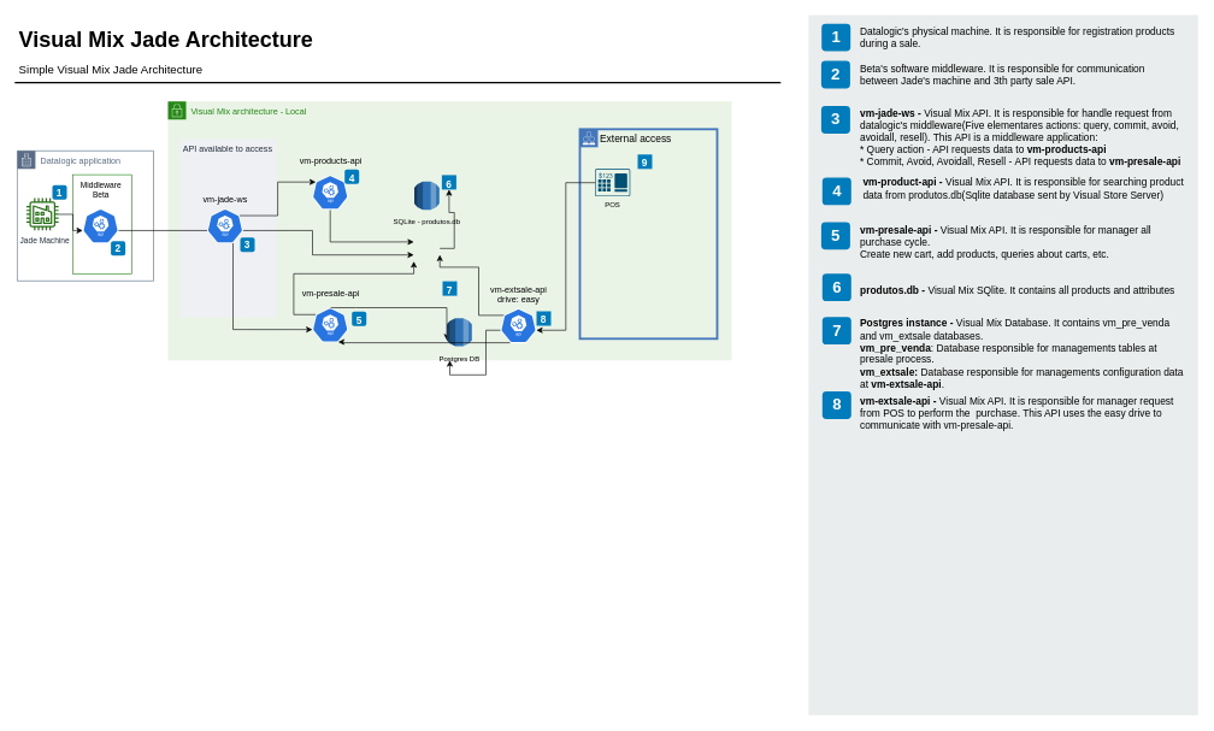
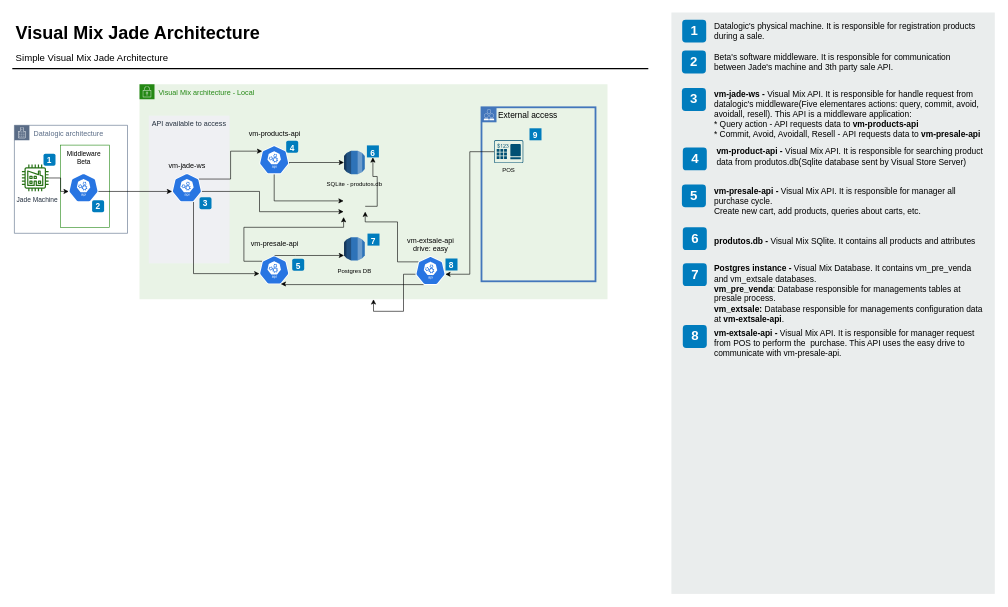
  <mxCell id="0" />
  <mxCell id="1" parent="0" />
- <mxCell id="2" value="Datalogic application" style="points=[[0,0],[0.25,0],[0.5,0],[0.75,0],[1,0],[1,0.25],[1,0.5],[1,0.75],[1,1],[0.75,1],[0.5,1],[0.25,1],[0,1],[0,0.75],[0,0.5],[0,0.25]];outlineConnect=0;gradientColor=none;html=1;whiteSpace=wrap;fontSize=12;fontStyle=0;shape=mxgraph.aws4.group;grIcon=mxgraph.aws4.group_corporate_data_center;strokeColor=#5A6C86;fillColor=none;verticalAlign=top;align=left;spacingLeft=30;fontColor=#5A6C86;dashed=0;" parent="1" vertex="1"><mxGeometry x="23.5" y="208" width="188.5" height="180" as="geometry" /></mxCell>
+ <mxCell id="2" value="Datalogic architecture" style="points=[[0,0],[0.25,0],[0.5,0],[0.75,0],[1,0],[1,0.25],[1,0.5],[1,0.75],[1,1],[0.75,1],[0.5,1],[0.25,1],[0,1],[0,0.75],[0,0.5],[0,0.25]];outlineConnect=0;gradientColor=none;html=1;whiteSpace=wrap;fontSize=12;fontStyle=0;shape=mxgraph.aws4.group;grIcon=mxgraph.aws4.group_corporate_data_center;strokeColor=#5A6C86;fillColor=none;verticalAlign=top;align=left;spacingLeft=30;fontColor=#5A6C86;dashed=0;" parent="1" vertex="1"><mxGeometry x="23.5" y="208" width="188.5" height="180" as="geometry" /></mxCell>
  <mxCell id="3" value="" style="whiteSpace=wrap;html=1;dashed=0;fontColor=#AAB7B8;fontStyle=0;align=left;verticalAlign=top;strokeColor=#248814;fillColor=none;gradientColor=none;spacingLeft=30;" parent="1" vertex="1"><mxGeometry x="100.5" y="241" width="81.5" height="137" as="geometry" /></mxCell>
  <mxCell id="4" value="1" style="rounded=1;whiteSpace=wrap;html=1;fillColor=#007CBD;strokeColor=none;fontColor=#FFFFFF;fontStyle=1;fontSize=14;" parent="1" vertex="1"><mxGeometry x="72" y="255.5" width="20" height="20" as="geometry" /></mxCell>
  <mxCell id="5" value="Visual Mix Jade Architecture" style="text;html=1;resizable=0;points=[];autosize=1;align=left;verticalAlign=top;spacingTop=-4;fontSize=30;fontStyle=1" parent="1" vertex="1"><mxGeometry x="24" y="33.5" width="420" height="40" as="geometry" /></mxCell>
  <mxCell id="6" value="Simple Visual Mix Jade Architecture" style="text;html=1;resizable=0;points=[];autosize=1;align=left;verticalAlign=top;spacingTop=-4;fontSize=16" parent="1" vertex="1"><mxGeometry x="24" y="83.5" width="270" height="20" as="geometry" /></mxCell>
  <mxCell id="7" value="" style="line;strokeWidth=2;html=1;fontSize=14;" parent="1" vertex="1"><mxGeometry x="20" y="108.5" width="1060" height="10" as="geometry" /></mxCell>
  <mxCell id="8" value="" style="rounded=0;whiteSpace=wrap;html=1;fillColor=#EAEDED;fontSize=22;fontColor=#FFFFFF;strokeColor=none;labelBackgroundColor=none;" parent="1" vertex="1"><mxGeometry x="1118.5" y="20" width="539" height="969" as="geometry" /></mxCell>
  <mxCell id="9" value="1" style="rounded=1;whiteSpace=wrap;html=1;fillColor=#007CBD;strokeColor=none;fontColor=#FFFFFF;fontStyle=1;fontSize=22;labelBackgroundColor=none;" parent="1" vertex="1"><mxGeometry x="1136.5" y="32" width="40" height="38" as="geometry" /></mxCell>
  <mxCell id="10" value="2" style="rounded=1;whiteSpace=wrap;html=1;fillColor=#007CBD;strokeColor=none;fontColor=#FFFFFF;fontStyle=1;fontSize=22;labelBackgroundColor=none;" parent="1" vertex="1"><mxGeometry x="1136" y="83.5" width="40" height="38" as="geometry" /></mxCell>
  <mxCell id="11" value="3" style="rounded=1;whiteSpace=wrap;html=1;fillColor=#007CBD;strokeColor=none;fontColor=#FFFFFF;fontStyle=1;fontSize=22;labelBackgroundColor=none;" parent="1" vertex="1"><mxGeometry x="1136" y="146" width="40" height="38" as="geometry" /></mxCell>
  <mxCell id="12" value="4" style="rounded=1;whiteSpace=wrap;html=1;fillColor=#007CBD;strokeColor=none;fontColor=#FFFFFF;fontStyle=1;fontSize=22;labelBackgroundColor=none;" parent="1" vertex="1"><mxGeometry x="1137.5" y="245" width="40" height="38" as="geometry" /></mxCell>
  <mxCell id="13" value="5" style="rounded=1;whiteSpace=wrap;html=1;fillColor=#007CBD;strokeColor=none;fontColor=#FFFFFF;fontStyle=1;fontSize=22;labelBackgroundColor=none;" parent="1" vertex="1"><mxGeometry x="1136" y="306.5" width="40" height="38" as="geometry" /></mxCell>
  <mxCell id="14" value="6" style="rounded=1;whiteSpace=wrap;html=1;fillColor=#007CBD;strokeColor=none;fontColor=#FFFFFF;fontStyle=1;fontSize=22;labelBackgroundColor=none;" parent="1" vertex="1"><mxGeometry x="1137.5" y="378" width="40" height="38" as="geometry" /></mxCell>
  <mxCell id="15" value="7" style="rounded=1;whiteSpace=wrap;html=1;fillColor=#007CBD;strokeColor=none;fontColor=#FFFFFF;fontStyle=1;fontSize=22;labelBackgroundColor=none;" parent="1" vertex="1"><mxGeometry x="1137.5" y="438" width="40" height="38" as="geometry" /></mxCell>
  <mxCell id="16" value="8" style="rounded=1;whiteSpace=wrap;html=1;fillColor=#007CBD;strokeColor=none;fontColor=#FFFFFF;fontStyle=1;fontSize=22;labelBackgroundColor=none;" parent="1" vertex="1"><mxGeometry x="1137.5" y="541" width="40" height="38" as="geometry" /></mxCell>
  <mxCell id="17" value="&lt;span&gt;Datalogic's physical&amp;nbsp;machine. It is responsible&amp;nbsp;for&amp;nbsp;registration products during a sale.&amp;nbsp;&lt;br&gt;&lt;br&gt;&lt;/span&gt;" style="text;html=1;align=left;verticalAlign=top;spacingTop=-4;fontSize=14;labelBackgroundColor=none;whiteSpace=wrap;" parent="1" vertex="1"><mxGeometry x="1188" y="31.5" width="449" height="46.5" as="geometry" /></mxCell>
  <mxCell id="18" value="Beta's software middleware. It is responsible for communication between Jade's machine and 3th party sale API." style="text;html=1;align=left;verticalAlign=top;spacingTop=-4;fontSize=14;labelBackgroundColor=none;whiteSpace=wrap;" parent="1" vertex="1"><mxGeometry x="1188" y="84" width="450" height="43.5" as="geometry" /></mxCell>
  <mxCell id="19" value="&lt;b&gt;vm-jade-ws -&amp;nbsp;&lt;/b&gt;Visual Mix API. It is responsible for handle request from datalogic's middleware(Five elementares actions: query, commit, avoid, avoidall, resell).&amp;nbsp;This API is a middleware application: &lt;br&gt;* Query action - API requests data to &lt;b&gt;vm-products-api&lt;br&gt;&lt;/b&gt;* Commit, Avoid, Avoidall, Resell -&amp;nbsp;API requests data to&amp;nbsp;&lt;b&gt;vm-presale-api&lt;/b&gt;" style="text;html=1;align=left;verticalAlign=top;spacingTop=-4;fontSize=14;labelBackgroundColor=none;whiteSpace=wrap;" parent="1" vertex="1"><mxGeometry x="1188" y="144.5" width="450" height="117" as="geometry" /></mxCell>
  <mxCell id="20" value="&lt;span&gt;&lt;b&gt;vm-product-api&amp;nbsp;&lt;/b&gt;&lt;/span&gt;&lt;b&gt;-&amp;nbsp;&lt;/b&gt;Visual Mix API. It is responsible for searching product data from produtos.db(Sqlite database sent by Visual Store Server)" style="text;html=1;align=left;verticalAlign=top;spacingTop=-4;fontSize=14;labelBackgroundColor=none;whiteSpace=wrap;" parent="1" vertex="1"><mxGeometry x="1191.5" y="240.5" width="450" height="49.5" as="geometry" /></mxCell>
  <mxCell id="21" value="&lt;b&gt;vm-presale-api&amp;nbsp;&lt;/b&gt;&lt;b&gt;-&amp;nbsp;&lt;/b&gt;Visual Mix API. It is responsible for manager all purchase cycle. &lt;br&gt;Create new cart, add products, queries about carts, etc." style="text;html=1;align=left;verticalAlign=top;spacingTop=-4;fontSize=14;labelBackgroundColor=none;whiteSpace=wrap;" parent="1" vertex="1"><mxGeometry x="1188" y="306.5" width="449" height="62.5" as="geometry" /></mxCell>
  <mxCell id="22" value="&lt;b&gt;produtos.db&amp;nbsp;&lt;/b&gt;&lt;b&gt;-&amp;nbsp;&lt;/b&gt;Visual Mix&amp;nbsp;SQlite.&amp;nbsp;It contains all products and attributes&amp;nbsp;&lt;br&gt;" style="text;html=1;align=left;verticalAlign=top;spacingTop=-4;fontSize=14;labelBackgroundColor=none;whiteSpace=wrap;" parent="1" vertex="1"><mxGeometry x="1188" y="389.5" width="450" height="28.5" as="geometry" /></mxCell>
  <mxCell id="23" value="&lt;b&gt;vm-extsale-api&amp;nbsp;&lt;/b&gt;&lt;b&gt;-&amp;nbsp;&lt;/b&gt;Visual Mix API. It is responsible for manager request from POS to perform the &amp;nbsp;purchase. This API uses the easy drive to communicate with vm-presale-api." style="text;html=1;align=left;verticalAlign=top;spacingTop=-4;fontSize=14;labelBackgroundColor=none;whiteSpace=wrap;" parent="1" vertex="1"><mxGeometry x="1188" y="542.5" width="449" height="55.5" as="geometry" /></mxCell>
  <mxCell id="24" style="edgeStyle=orthogonalEdgeStyle;rounded=0;orthogonalLoop=1;jettySize=auto;html=1;entryX=0.005;entryY=0.63;entryDx=0;entryDy=0;entryPerimeter=0;fontSize=10;" edge="1" parent="1" source="25" target="27"><mxGeometry relative="1" as="geometry" /></mxCell>
  <mxCell id="25" value="&amp;nbsp; &lt;font style=&quot;font-size: 11px&quot;&gt;Jade Machine&lt;/font&gt;" style="outlineConnect=0;fontColor=#232F3E;gradientColor=none;fillColor=#277116;strokeColor=none;dashed=0;verticalLabelPosition=bottom;verticalAlign=top;align=center;html=1;fontSize=12;fontStyle=0;aspect=fixed;pointerEvents=1;shape=mxgraph.aws4.factory;" parent="1" vertex="1"><mxGeometry x="36" y="273.5" width="44.5" height="44.5" as="geometry" /></mxCell>
  <mxCell id="26" value="2" style="rounded=1;whiteSpace=wrap;html=1;fillColor=#007CBD;strokeColor=none;fontColor=#FFFFFF;fontStyle=1;fontSize=14;" parent="1" vertex="1"><mxGeometry x="153" y="333" width="20" height="20" as="geometry" /></mxCell>
  <mxCell id="27" value="&lt;font style=&quot;font-size: 11px&quot;&gt;Middleware &lt;br&gt;Beta&lt;br&gt;&lt;br&gt;&lt;br&gt;&lt;br&gt;&lt;br&gt;&lt;br&gt;&lt;br&gt;&lt;br&gt;&lt;/font&gt;" style="html=1;dashed=0;whitespace=wrap;fillColor=#2875E2;strokeColor=#ffffff;points=[[0.005,0.63,0],[0.1,0.2,0],[0.9,0.2,0],[0.5,0,0],[0.995,0.63,0],[0.72,0.99,0],[0.5,1,0],[0.28,0.99,0]];shape=mxgraph.kubernetes.icon;prIcon=api" vertex="1" parent="1"><mxGeometry x="113.75" y="288" width="50" height="48" as="geometry" /></mxCell>
  <mxCell id="28" value="Visual Mix architecture - Local" style="points=[[0,0],[0.25,0],[0.5,0],[0.75,0],[1,0],[1,0.25],[1,0.5],[1,0.75],[1,1],[0.75,1],[0.5,1],[0.25,1],[0,1],[0,0.75],[0,0.5],[0,0.25]];outlineConnect=0;gradientColor=none;html=1;whiteSpace=wrap;fontSize=12;fontStyle=0;shape=mxgraph.aws4.group;grIcon=mxgraph.aws4.group_security_group;grStroke=0;strokeColor=#248814;fillColor=#E9F3E6;verticalAlign=top;align=left;spacingLeft=30;fontColor=#248814;dashed=0;" vertex="1" parent="1"><mxGeometry x="232" y="139.5" width="780" height="358.5" as="geometry" /></mxCell>
  <mxCell id="29" value="API available to access" style="fillColor=#EFF0F3;strokeColor=none;dashed=0;verticalAlign=top;fontStyle=0;fontColor=#232F3D;" vertex="1" parent="1"><mxGeometry x="247.5" y="192" width="134.5" height="246" as="geometry" /></mxCell>
  <mxCell id="30" style="edgeStyle=orthogonalEdgeStyle;rounded=0;orthogonalLoop=1;jettySize=auto;html=1;exitX=0.9;exitY=0.2;exitDx=0;exitDy=0;exitPerimeter=0;fontSize=14;entryX=0.1;entryY=0.2;entryDx=0;entryDy=0;entryPerimeter=0;" edge="1" parent="1" source="33" target="38"><mxGeometry relative="1" as="geometry"><mxPoint x="390" y="318" as="targetPoint" /></mxGeometry></mxCell>
  <mxCell id="31" style="edgeStyle=orthogonalEdgeStyle;rounded=0;orthogonalLoop=1;jettySize=auto;html=1;exitX=0.72;exitY=0.99;exitDx=0;exitDy=0;exitPerimeter=0;entryX=0.005;entryY=0.63;entryDx=0;entryDy=0;entryPerimeter=0;fontSize=14;" edge="1" parent="1" source="33" target="41"><mxGeometry relative="1" as="geometry" /></mxCell>
  <mxCell id="32" style="edgeStyle=orthogonalEdgeStyle;rounded=0;orthogonalLoop=1;jettySize=auto;html=1;exitX=0.995;exitY=0.63;exitDx=0;exitDy=0;exitPerimeter=0;entryX=0;entryY=0.75;entryDx=0;entryDy=0;fontSize=10;" edge="1" parent="1" source="33" target="58"><mxGeometry relative="1" as="geometry"><Array as="points"><mxPoint x="432" y="318" /><mxPoint x="432" y="352" /></Array></mxGeometry></mxCell>
  <mxCell id="33" value="vm-jade-ws&lt;br&gt;&lt;br&gt;&lt;br&gt;&lt;br&gt;&lt;br&gt;&lt;br&gt;" style="html=1;dashed=0;whitespace=wrap;fillColor=#2875E2;strokeColor=#ffffff;points=[[0.005,0.63,0],[0.1,0.2,0],[0.9,0.2,0],[0.5,0,0],[0.995,0.63,0],[0.72,0.99,0],[0.5,1,0],[0.28,0.99,0]];shape=mxgraph.kubernetes.icon;prIcon=api" vertex="1" parent="1"><mxGeometry x="286" y="288" width="50" height="48" as="geometry" /></mxCell>
  <mxCell id="34" value="3" style="rounded=1;whiteSpace=wrap;html=1;fillColor=#007CBD;strokeColor=none;fontColor=#FFFFFF;fontStyle=1;fontSize=14;" parent="1" vertex="1"><mxGeometry x="332" y="328" width="20" height="20" as="geometry" /></mxCell>
- <mxCell id="35" style="edgeStyle=orthogonalEdgeStyle;rounded=0;orthogonalLoop=1;jettySize=auto;html=1;exitX=0.995;exitY=0.63;exitDx=0;exitDy=0;exitPerimeter=0;entryX=0.005;entryY=0.63;entryDx=0;entryDy=0;entryPerimeter=0;endArrow=none;" edge="1" parent="1" source="27" target="33"><mxGeometry relative="1" as="geometry" /></mxCell>
+ <mxCell id="35" style="edgeStyle=orthogonalEdgeStyle;rounded=0;orthogonalLoop=1;jettySize=auto;html=1;exitX=0.995;exitY=0.63;exitDx=0;exitDy=0;exitPerimeter=0;entryX=0.005;entryY=0.63;entryDx=0;entryDy=0;entryPerimeter=0;" edge="1" parent="1" source="27" target="33"><mxGeometry relative="1" as="geometry" /></mxCell>
+ <mxCell id="36" style="edgeStyle=orthogonalEdgeStyle;rounded=0;orthogonalLoop=1;jettySize=auto;html=1;exitX=0.995;exitY=0.63;exitDx=0;exitDy=0;exitPerimeter=0;entryX=0;entryY=0.5;entryDx=0;entryDy=0;entryPerimeter=0;fontSize=14;" edge="1" parent="1" source="38" target="45"><mxGeometry relative="1" as="geometry"><Array as="points"><mxPoint x="481" y="270" /></Array></mxGeometry></mxCell>
  <mxCell id="37" style="edgeStyle=orthogonalEdgeStyle;rounded=0;orthogonalLoop=1;jettySize=auto;html=1;exitX=0.5;exitY=1;exitDx=0;exitDy=0;exitPerimeter=0;entryX=0;entryY=0.25;entryDx=0;entryDy=0;fontSize=10;" edge="1" parent="1" source="38" target="58"><mxGeometry relative="1" as="geometry" /></mxCell>
  <mxCell id="38" value="vm-products-api&lt;br&gt;&lt;br&gt;&lt;br&gt;&lt;br&gt;&lt;br&gt;&lt;br&gt;&lt;br&gt;" style="html=1;dashed=0;whitespace=wrap;fillColor=#2875E2;strokeColor=#ffffff;points=[[0.005,0.63,0],[0.1,0.2,0],[0.9,0.2,0],[0.5,0,0],[0.995,0.63,0],[0.72,0.99,0],[0.5,1,0],[0.28,0.99,0]];shape=mxgraph.kubernetes.icon;prIcon=api" vertex="1" parent="1"><mxGeometry x="431.5" y="241.5" width="50" height="48" as="geometry" /></mxCell>
  <mxCell id="39" style="edgeStyle=orthogonalEdgeStyle;rounded=0;orthogonalLoop=1;jettySize=auto;html=1;exitX=0.5;exitY=0;exitDx=0;exitDy=0;exitPerimeter=0;fontSize=14;entryX=0;entryY=0.78;entryDx=0;entryDy=0;entryPerimeter=0;" edge="1" parent="1" source="41" target="44"><mxGeometry relative="1" as="geometry"><mxPoint x="559" y="418" as="targetPoint" /><Array as="points"><mxPoint x="492" y="425" /><mxPoint x="492" y="425" /></Array></mxGeometry></mxCell>
  <mxCell id="40" style="edgeStyle=orthogonalEdgeStyle;rounded=0;orthogonalLoop=1;jettySize=auto;html=1;exitX=0.1;exitY=0.2;exitDx=0;exitDy=0;exitPerimeter=0;entryX=0;entryY=1;entryDx=0;entryDy=0;fontSize=10;" edge="1" parent="1" source="41" target="58"><mxGeometry relative="1" as="geometry"><mxPoint x="430.5" y="434.6" as="sourcePoint" /><mxPoint x="570" y="378" as="targetPoint" /><Array as="points"><mxPoint x="406" y="435" /><mxPoint x="406" y="378" /></Array></mxGeometry></mxCell>
  <mxCell id="41" value="vm-presale-api&lt;br&gt;&lt;br&gt;&lt;br&gt;&lt;br&gt;&lt;br&gt;&lt;br&gt;&lt;br&gt;" style="html=1;dashed=0;whitespace=wrap;fillColor=#2875E2;strokeColor=#ffffff;points=[[0.005,0.63,0],[0.1,0.2,0],[0.9,0.2,0],[0.5,0,0],[0.995,0.63,0],[0.72,0.99,0],[0.5,1,0],[0.28,0.99,0]];shape=mxgraph.kubernetes.icon;prIcon=api" vertex="1" parent="1"><mxGeometry x="431.5" y="425" width="50" height="48" as="geometry" /></mxCell>
  <mxCell id="42" value="&lt;font style=&quot;font-size: 14px&quot;&gt;4&lt;/font&gt;" style="rounded=1;whiteSpace=wrap;html=1;fillColor=#007CBD;strokeColor=none;fontColor=#FFFFFF;fontStyle=1;fontSize=22;" parent="1" vertex="1"><mxGeometry x="476.5" y="233.75" width="20" height="20" as="geometry" /></mxCell>
  <mxCell id="43" value="&lt;span style=&quot;font-size: 14px&quot;&gt;5&lt;/span&gt;" style="rounded=1;whiteSpace=wrap;html=1;fillColor=#007CBD;strokeColor=none;fontColor=#FFFFFF;fontStyle=1;fontSize=22;" vertex="1" parent="1"><mxGeometry x="486.5" y="430.5" width="20" height="20" as="geometry" /></mxCell>
- <mxCell id="44" value="&lt;font style=&quot;font-size: 10px&quot;&gt;Postgres DB&lt;/font&gt;" style="outlineConnect=0;dashed=0;verticalLabelPosition=bottom;verticalAlign=top;align=center;html=1;shape=mxgraph.aws3.rds;fillColor=#2E73B8;gradientColor=none;fontSize=14;" vertex="1" parent="1"><mxGeometry x="617.84" y="439.5" width="34.66" height="39" as="geometry" /></mxCell>
+ <mxCell id="44" value="&lt;font style=&quot;font-size: 10px&quot;&gt;Postgres DB&lt;/font&gt;" style="outlineConnect=0;dashed=0;verticalLabelPosition=bottom;verticalAlign=top;align=center;html=1;shape=mxgraph.aws3.rds;fillColor=#2E73B8;gradientColor=none;fontSize=14;" vertex="1" parent="1"><mxGeometry x="572.84" y="394.5" width="34.66" height="39" as="geometry" /></mxCell>
  <mxCell id="45" value="&lt;font style=&quot;font-size: 10px&quot;&gt;SQLite - produtos.db&lt;/font&gt;" style="outlineConnect=0;dashed=0;verticalLabelPosition=bottom;verticalAlign=top;align=center;html=1;shape=mxgraph.aws3.rds;fillColor=#2E73B8;gradientColor=none;fontSize=14;" vertex="1" parent="1"><mxGeometry x="572.84" y="250.5" width="34.66" height="39" as="geometry" /></mxCell>
  <mxCell id="46" value="&lt;span style=&quot;font-size: 14px&quot;&gt;6&lt;/span&gt;" style="rounded=1;whiteSpace=wrap;html=1;fillColor=#007CBD;strokeColor=none;fontColor=#FFFFFF;fontStyle=1;fontSize=22;arcSize=0;" vertex="1" parent="1"><mxGeometry x="611" y="241.5" width="20" height="20" as="geometry" /></mxCell>
  <mxCell id="47" value="&lt;span style=&quot;font-size: 14px&quot;&gt;7&lt;/span&gt;" style="rounded=1;whiteSpace=wrap;html=1;fillColor=#007CBD;strokeColor=none;fontColor=#FFFFFF;fontStyle=1;fontSize=22;arcSize=0;" vertex="1" parent="1"><mxGeometry x="612" y="388.5" width="20" height="20" as="geometry" /></mxCell>
  <mxCell id="48" style="edgeStyle=orthogonalEdgeStyle;rounded=0;orthogonalLoop=1;jettySize=auto;html=1;exitX=0.28;exitY=0.99;exitDx=0;exitDy=0;exitPerimeter=0;entryX=0.72;entryY=0.99;entryDx=0;entryDy=0;entryPerimeter=0;fontSize=10;" edge="1" parent="1" source="51" target="41"><mxGeometry relative="1" as="geometry"><Array as="points"><mxPoint x="472" y="474" /><mxPoint x="472" y="473" /></Array></mxGeometry></mxCell>
  <mxCell id="49" style="edgeStyle=orthogonalEdgeStyle;rounded=0;orthogonalLoop=1;jettySize=auto;html=1;exitX=0.005;exitY=0.63;exitDx=0;exitDy=0;exitPerimeter=0;fontSize=10;" edge="1" parent="1" source="51" target="28"><mxGeometry relative="1" as="geometry" /></mxCell>
  <mxCell id="50" style="edgeStyle=orthogonalEdgeStyle;rounded=0;orthogonalLoop=1;jettySize=auto;html=1;exitX=0.1;exitY=0.2;exitDx=0;exitDy=0;exitPerimeter=0;entryX=1;entryY=0.75;entryDx=0;entryDy=0;fontSize=10;" edge="1" parent="1" source="51" target="58"><mxGeometry relative="1" as="geometry"><Array as="points"><mxPoint x="662" y="436" /><mxPoint x="662" y="369" /></Array></mxGeometry></mxCell>
  <mxCell id="51" value="vm-extsale-api&lt;br&gt;drive: easy&lt;br&gt;&lt;br&gt;&lt;br&gt;&lt;br&gt;&lt;br&gt;&lt;br&gt;&lt;br&gt;" style="html=1;dashed=0;whitespace=wrap;fillColor=#2875E2;strokeColor=#ffffff;points=[[0.005,0.63,0],[0.1,0.2,0],[0.9,0.2,0],[0.5,0,0],[0.995,0.63,0],[0.72,0.99,0],[0.5,1,0],[0.28,0.99,0]];shape=mxgraph.kubernetes.icon;prIcon=api" vertex="1" parent="1"><mxGeometry x="692" y="426" width="50" height="48" as="geometry" /></mxCell>
  <mxCell id="52" value="&lt;span style=&quot;font-size: 14px&quot;&gt;8&lt;/span&gt;" style="rounded=1;whiteSpace=wrap;html=1;fillColor=#007CBD;strokeColor=none;fontColor=#FFFFFF;fontStyle=1;fontSize=22;arcSize=0;" vertex="1" parent="1"><mxGeometry x="742" y="430" width="20" height="20" as="geometry" /></mxCell>
  <mxCell id="53" value="External access" style="shape=mxgraph.ibm.box;prType=public;fontStyle=0;verticalAlign=top;align=left;spacingLeft=32;spacingTop=4;fillColor=none;rounded=0;whiteSpace=wrap;html=1;strokeColor=#4376BB;strokeWidth=3;dashed=0;container=1;spacing=-4;collapsible=0;expand=0;recursiveResize=0;fontSize=14;" vertex="1" parent="1"><mxGeometry x="802" y="178" width="190" height="290" as="geometry" /></mxCell>
  <mxCell id="54" value="POS" style="points=[[0.015,0.015,0],[0.985,0.015,0],[0.985,0.985,0],[0.015,0.985,0],[0.25,0,0],[0.5,0,0],[0.75,0,0],[1,0.25,0],[1,0.5,0],[1,0.75,0],[0.75,1,0],[0.5,1,0],[0.25,1,0],[0,0.75,0],[0,0.5,0],[0,0.25,0]];verticalLabelPosition=bottom;html=1;verticalAlign=top;aspect=fixed;align=center;pointerEvents=1;shape=mxgraph.cisco19.pos;fillColor=#005073;strokeColor=none;fontSize=10;" vertex="1" parent="53"><mxGeometry x="21" y="55" width="48.64" height="38" as="geometry" /></mxCell>
  <mxCell id="55" value="&lt;span style=&quot;font-size: 14px&quot;&gt;9&lt;/span&gt;" style="rounded=1;whiteSpace=wrap;html=1;fillColor=#007CBD;strokeColor=none;fontColor=#FFFFFF;fontStyle=1;fontSize=22;arcSize=0;" vertex="1" parent="53"><mxGeometry x="80" y="35" width="20" height="20" as="geometry" /></mxCell>
  <mxCell id="56" style="edgeStyle=orthogonalEdgeStyle;rounded=0;orthogonalLoop=1;jettySize=auto;html=1;exitX=0;exitY=0.5;exitDx=0;exitDy=0;exitPerimeter=0;entryX=0.995;entryY=0.63;entryDx=0;entryDy=0;entryPerimeter=0;fontSize=10;" edge="1" parent="1" source="54" target="51"><mxGeometry relative="1" as="geometry" /></mxCell>
  <mxCell id="57" value="" style="edgeStyle=orthogonalEdgeStyle;rounded=0;orthogonalLoop=1;jettySize=auto;html=1;fontSize=10;" edge="1" parent="1" source="58" target="46"><mxGeometry relative="1" as="geometry" /></mxCell>
  <mxCell id="58" value="" style="shape=image;html=1;verticalAlign=top;verticalLabelPosition=bottom;labelBackgroundColor=#ffffff;imageAspect=0;aspect=fixed;image=https://cdn1.iconfinder.com/data/icons/anycolor-common-type-files-pack/512/log_anycolor-128.png;fontSize=10;" vertex="1" parent="1"><mxGeometry x="572.17" y="325" width="36" height="36" as="geometry" /></mxCell>
  <mxCell id="59" value="&lt;b&gt;Postgres instance&amp;nbsp;&lt;/b&gt;&lt;b&gt;-&amp;nbsp;&lt;/b&gt;Visual Mix&amp;nbsp;Database.&amp;nbsp;It contains vm_pre_venda and vm_extsale databases.&lt;br&gt;&lt;b&gt;vm_pre_venda&lt;/b&gt;: Database responsible for managements tables at presale process.&lt;br&gt;&lt;b&gt;vm_extsale:&amp;nbsp;&lt;/b&gt;Database responsible for managements configuration data at &lt;b&gt;vm-extsale-api&lt;/b&gt;.&lt;b&gt;&lt;br&gt;&amp;nbsp;&lt;/b&gt;" style="text;html=1;align=left;verticalAlign=top;spacingTop=-4;fontSize=14;labelBackgroundColor=none;whiteSpace=wrap;" vertex="1" parent="1"><mxGeometry x="1188" y="435.75" width="450" height="105.25" as="geometry" /></mxCell>
